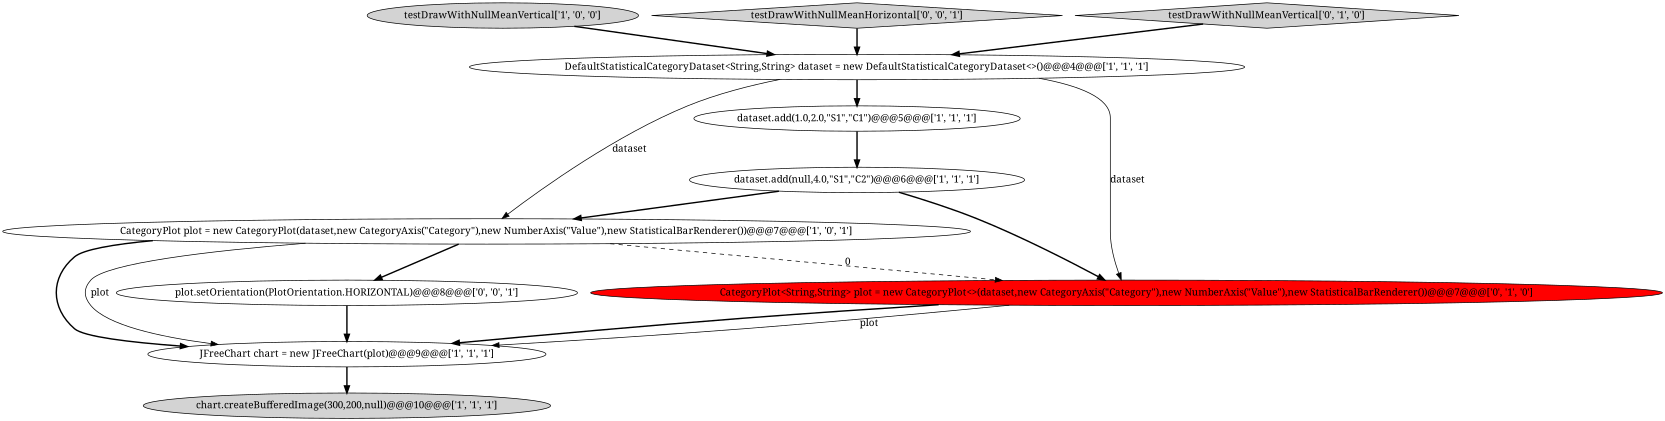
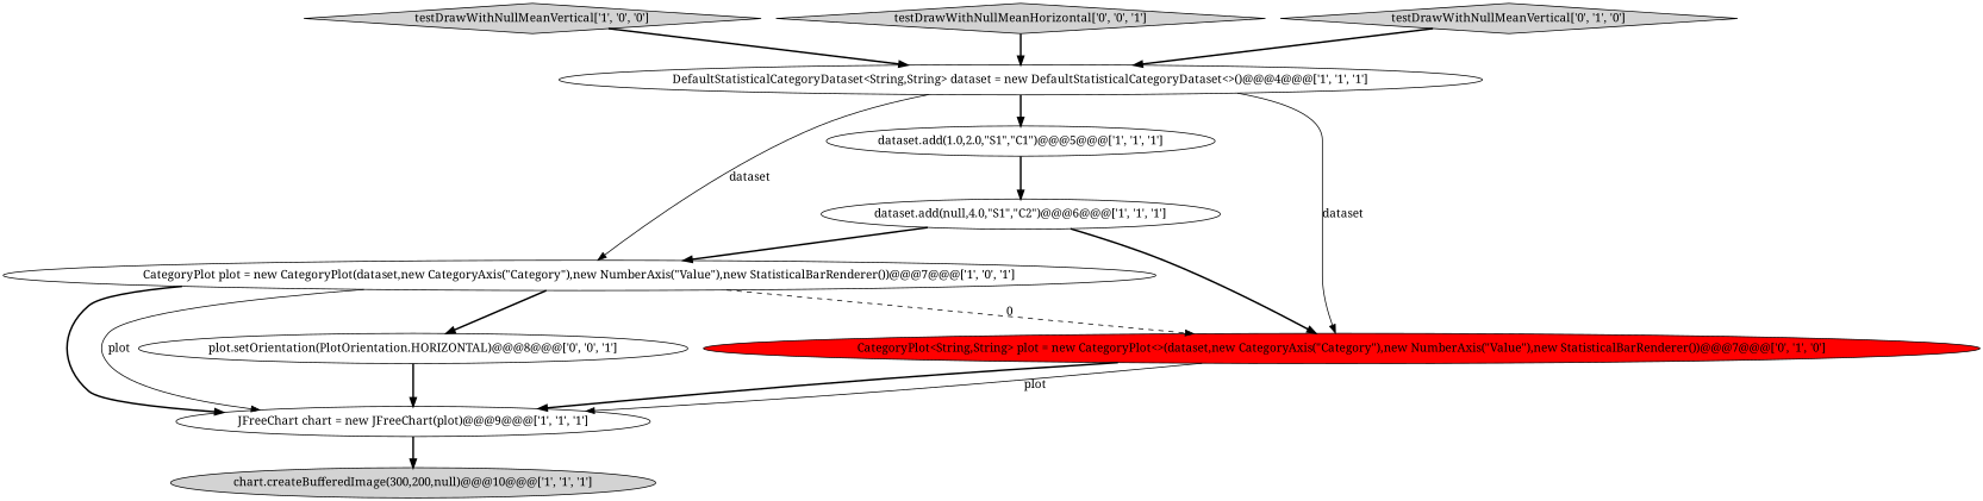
  digraph {
    fontname="Noto Serif"
    node [fillcolor=white shape=ellipse style=filled fontname="Noto Serif"]
    edge [style=bold fontname="Noto Serif"]
    n1 [fillcolor=lightgray label="chart.createBufferedImage(300,200,null)@@@10@@@['1', '1', '1']"]
-   n2 [fillcolor=lightgray label="testDrawWithNullMeanVertical['1', '0', '0']"]
+   n2 [fillcolor=lightgray label="testDrawWithNullMeanVertical['1', '0', '0']" shape=diamond]
    n3 [label="DefaultStatisticalCategoryDataset<String,String> dataset = new DefaultStatisticalCategoryDataset<>()@@@4@@@['1', '1', '1']"]
    n4 [fillcolor=lightgray label="testDrawWithNullMeanHorizontal['0', '0', '1']" shape=diamond]
    n5 [label="plot.setOrientation(PlotOrientation.HORIZONTAL)@@@8@@@['0', '0', '1']"]
    n6 [label="JFreeChart chart = new JFreeChart(plot)@@@9@@@['1', '1', '1']"]
    n7 [label="dataset.add(null,4.0,\"S1\",\"C2\")@@@6@@@['1', '1', '1']"]
    n8 [fillcolor=red label="CategoryPlot<String,String> plot = new CategoryPlot<>(dataset,new CategoryAxis(\"Category\"),new NumberAxis(\"Value\"),new StatisticalBarRenderer())@@@7@@@['0', '1', '0']"]
    n9 [label="CategoryPlot plot = new CategoryPlot(dataset,new CategoryAxis(\"Category\"),new NumberAxis(\"Value\"),new StatisticalBarRenderer())@@@7@@@['1', '0', '1']"]
    n10 [label="dataset.add(1.0,2.0,\"S1\",\"C1\")@@@5@@@['1', '1', '1']"]
    n11 [fillcolor=lightgray label="testDrawWithNullMeanVertical['0', '1', '0']" shape=diamond]
    n2 -> n3
    n3 -> n8 [label=dataset style=solid]
    n3 -> n9 [label=dataset style=solid]
    n3 -> n10
    n4 -> n3
    n5 -> n6
    n6 -> n1
    n7 -> n8
    n7 -> n9
    n8 -> n6 [label=plot style=solid]
    n8 -> n6
    n9 -> n5
    n9 -> n6
    n9 -> n6 [label=plot style=solid]
    n9 -> n8 [label=0 style=dashed]
    n10 -> n7
    n11 -> n3
  }
